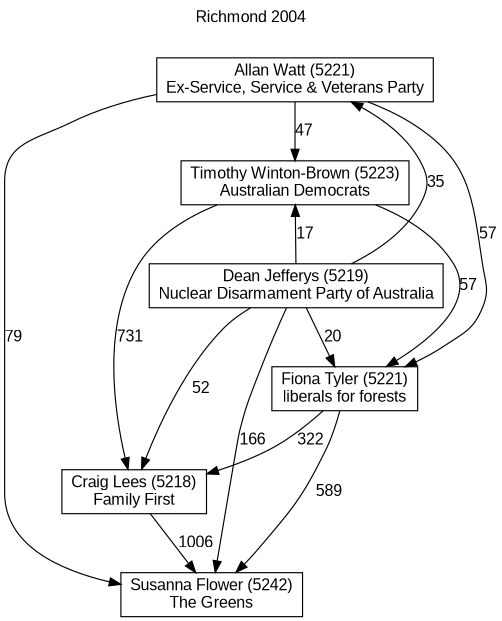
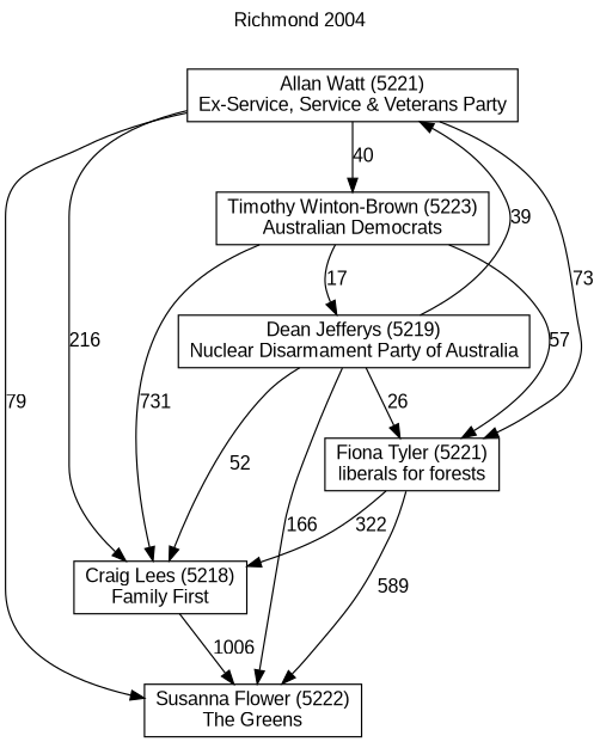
  digraph {
    fontname="Liberation Sans"
    label="Richmond 2004"
    labelloc=t
    mclimit=10
    node [fontname="Liberation Sans" shape=box]
    edge [fontname="Liberation Sans"]
    n1 [label="Allan Watt (5221)\nEx-Service, Service & Veterans Party"]
    n2 [label="Craig Lees (5218)\nFamily First"]
    n3 [label="Fiona Tyler (5221)\nliberals for forests"]
-   n4 [label="Susanna Flower (5242)\nThe Greens"]
+   n4 [label="Susanna Flower (5222)\nThe Greens"]
    n5 [label="Timothy Winton-Brown (5223)\nAustralian Democrats"]
    n6 [label="Dean Jefferys (5219)\nNuclear Disarmament Party of Australia"]
-   n1 -> n3 [label=57]
+   n1 -> n2 [label=216]
+   n1 -> n3 [label=73]
    n1 -> n4 [label=79]
-   n1 -> n5 [label=47]
+   n1 -> n5 [label=40]
    n2 -> n4 [label=1006]
    n3 -> n2 [label=322]
    n3 -> n4 [label=589]
    n5 -> n2 [label=731]
    n5 -> n3 [label=57]
-   n6 -> n1 [label=35]
+   n6 -> n1 [label=39]
    n6 -> n2 [label=52]
-   n6 -> n3 [label=20]
+   n6 -> n3 [label=26]
    n6 -> n4 [label=166]
-   n6 -> n5 [label=17]
+   n5 -> n6 [label=17]
  }
